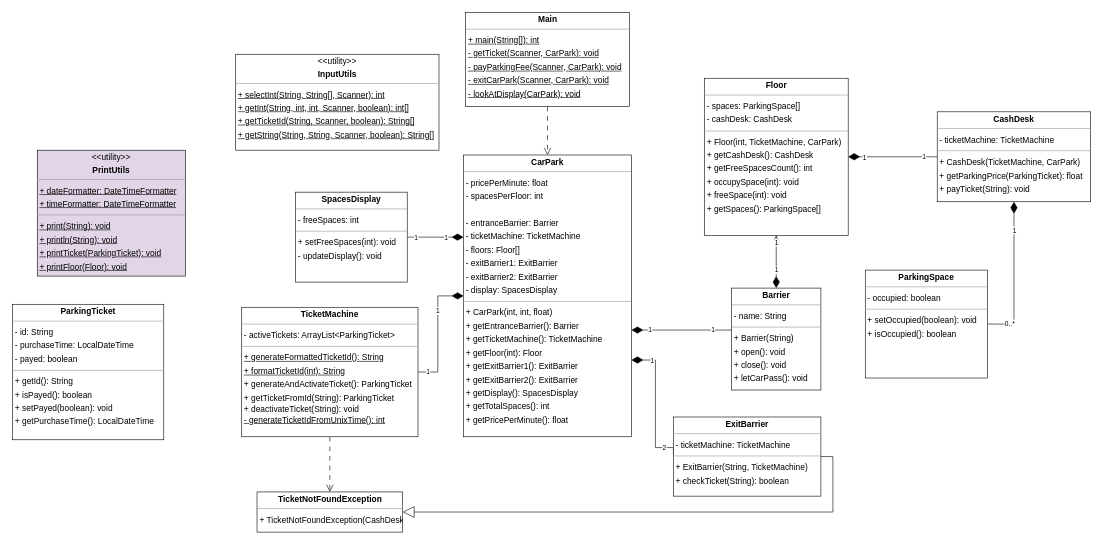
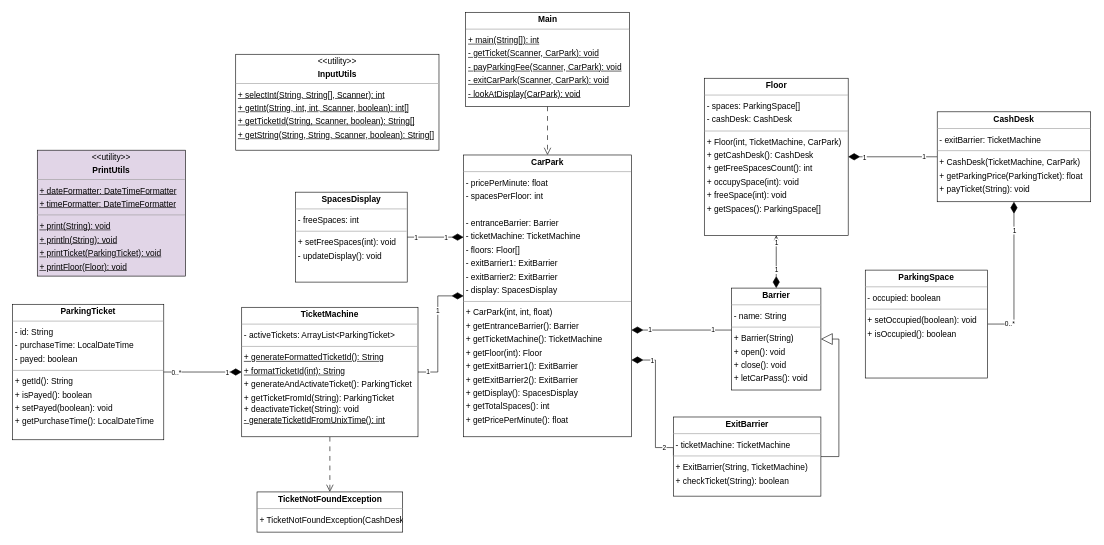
  <mxCell id="0" />
  <mxCell id="1" parent="0" />
  <mxCell id="2" style="edgeStyle=orthogonalEdgeStyle;rounded=0;orthogonalLoop=1;jettySize=auto;html=1;entryX=1;entryY=0.5;entryDx=0;entryDy=0;endArrow=none;endFill=0;startArrow=diamondThin;startFill=1;startSize=17;" parent="1" source="14" target="31" edge="1"><mxGeometry relative="1" as="geometry" /></mxCell>
  <mxCell id="3" value="1" style="edgeLabel;html=1;align=center;verticalAlign=middle;resizable=0;points=[];" parent="2" vertex="1" connectable="0"><mxGeometry x="0.703" y="-2" relative="1" as="geometry"><mxPoint x="-14" as="offset" /></mxGeometry></mxCell>
  <mxCell id="4" value="1" style="edgeLabel;html=1;align=center;verticalAlign=middle;resizable=0;points=[];" parent="2" vertex="1" connectable="0"><mxGeometry x="-0.34" y="-1" relative="1" as="geometry"><mxPoint as="offset" /></mxGeometry></mxCell>
  <mxCell id="5" style="edgeStyle=orthogonalEdgeStyle;rounded=0;orthogonalLoop=1;jettySize=auto;html=1;entryX=0;entryY=0.5;entryDx=0;entryDy=0;endArrow=none;endFill=0;startArrow=diamondThin;startFill=1;startSize=17;" parent="1" source="14" target="16" edge="1"><mxGeometry relative="1" as="geometry"><Array as="points"><mxPoint x="1092" y="600" /><mxPoint x="1092" y="746" /></Array></mxGeometry></mxCell>
  <mxCell id="6" value="1" style="edgeLabel;html=1;align=center;verticalAlign=middle;resizable=0;points=[];" parent="5" vertex="1" connectable="0"><mxGeometry x="-0.708" relative="1" as="geometry"><mxPoint as="offset" /></mxGeometry></mxCell>
  <mxCell id="7" value="2" style="edgeLabel;html=1;align=center;verticalAlign=middle;resizable=0;points=[];" parent="5" vertex="1" connectable="0"><mxGeometry x="0.651" y="-2" relative="1" as="geometry"><mxPoint x="9" y="-2" as="offset" /></mxGeometry></mxCell>
  <mxCell id="8" style="edgeStyle=orthogonalEdgeStyle;rounded=0;orthogonalLoop=1;jettySize=auto;html=1;entryX=0.5;entryY=1;entryDx=0;entryDy=0;endArrow=open;endFill=0;startArrow=diamondThin;startFill=1;startSize=17;" parent="1" source="38" target="20" edge="1"><mxGeometry relative="1" as="geometry" /></mxCell>
  <mxCell id="9" value="1" style="edgeLabel;html=1;align=center;verticalAlign=middle;resizable=0;points=[];" parent="8" vertex="1" connectable="0"><mxGeometry x="0.904" y="-1" relative="1" as="geometry"><mxPoint x="-1" y="7" as="offset" /></mxGeometry></mxCell>
  <mxCell id="10" value="1" style="edgeLabel;html=1;align=center;verticalAlign=middle;resizable=0;points=[];" vertex="1" connectable="0" parent="8"><mxGeometry x="-0.295" relative="1" as="geometry"><mxPoint as="offset" /></mxGeometry></mxCell>
  <mxCell id="11" style="edgeStyle=orthogonalEdgeStyle;rounded=0;orthogonalLoop=1;jettySize=auto;html=1;endArrow=none;endFill=0;startArrow=diamondThin;startFill=1;startSize=17;" parent="1" source="14" target="33" edge="1"><mxGeometry relative="1" as="geometry"><Array as="points"><mxPoint x="742" y="395" /><mxPoint x="742" y="395" /></Array></mxGeometry></mxCell>
  <mxCell id="12" value="1" style="edgeLabel;html=1;align=center;verticalAlign=middle;resizable=0;points=[];" parent="11" vertex="1" connectable="0"><mxGeometry x="-0.357" y="1" relative="1" as="geometry"><mxPoint as="offset" /></mxGeometry></mxCell>
  <mxCell id="13" value="1" style="edgeLabel;html=1;align=center;verticalAlign=middle;resizable=0;points=[];" parent="11" vertex="1" connectable="0"><mxGeometry x="0.712" relative="1" as="geometry"><mxPoint as="offset" /></mxGeometry></mxCell>
  <mxCell id="14" value="&lt;p style=&quot;margin:0px;margin-top:4px;text-align:center;&quot;&gt;&lt;b&gt;CarPark&lt;/b&gt;&lt;/p&gt;&lt;hr size=&quot;1&quot;&gt;&lt;p style=&quot;margin:0 0 0 4px;line-height:1.6;&quot;&gt;&lt;/p&gt;&lt;p style=&quot;margin:0 0 0 4px;line-height:1.6;&quot;&gt;- pricePerMinute: float&lt;/p&gt;&lt;p style=&quot;margin:0 0 0 4px;line-height:1.6;&quot;&gt;- spacesPerFloor: int&lt;/p&gt;&lt;p style=&quot;margin:0 0 0 4px;line-height:1.6;&quot;&gt;&lt;br&gt;&lt;/p&gt;&lt;p style=&quot;margin:0 0 0 4px;line-height:1.6;&quot;&gt;- entranceBarrier: Barrier&lt;/p&gt;&lt;p style=&quot;margin:0 0 0 4px;line-height:1.6;&quot;&gt;- ticketMachine: TicketMachine&lt;/p&gt;&lt;p style=&quot;margin:0 0 0 4px;line-height:1.6;&quot;&gt;- floors: Floor[]&lt;/p&gt;&lt;p style=&quot;margin:0 0 0 4px;line-height:1.6;&quot;&gt;- exitBarrier1: ExitBarrier&lt;/p&gt;&lt;p style=&quot;margin:0 0 0 4px;line-height:1.6;&quot;&gt;- exitBarrier2: ExitBarrier&lt;/p&gt;&lt;p style=&quot;margin:0 0 0 4px;line-height:1.6;&quot;&gt;- display: SpacesDisplay&lt;/p&gt;&lt;hr size=&quot;1&quot;&gt;&lt;p style=&quot;margin:0 0 0 4px;line-height:1.6;&quot;&gt;+ CarPark(int, int, float)&lt;/p&gt;&lt;p style=&quot;margin:0 0 0 4px;line-height:1.6;&quot;&gt;+ getEntranceBarrier(): Barrier&lt;/p&gt;&lt;p style=&quot;margin:0 0 0 4px;line-height:1.6;&quot;&gt;+ getTicketMachine(): TicketMachine&lt;/p&gt;&lt;p style=&quot;margin:0 0 0 4px;line-height:1.6;&quot;&gt;+ getFloor(int): Floor&lt;/p&gt;&lt;p style=&quot;margin:0 0 0 4px;line-height:1.6;&quot;&gt;+ getExitBarrier1(): ExitBarrier&lt;/p&gt;&lt;p style=&quot;margin:0 0 0 4px;line-height:1.6;&quot;&gt;+ getExitBarrier2(): ExitBarrier&lt;/p&gt;&lt;p style=&quot;margin:0 0 0 4px;line-height:1.6;&quot;&gt;+ getDisplay(): SpacesDisplay&lt;/p&gt;&lt;p style=&quot;margin:0 0 0 4px;line-height:1.6;&quot;&gt;+ getTotalSpaces(): int&lt;/p&gt;&lt;p style=&quot;margin:0 0 0 4px;line-height:1.6;&quot;&gt;+ getPricePerMinute(): float&lt;/p&gt;" style="verticalAlign=top;align=left;overflow=fill;fontSize=14;fontFamily=Helvetica;html=1;rounded=0;shadow=0;comic=0;labelBackgroundColor=none;strokeWidth=1;" parent="1" vertex="1"><mxGeometry x="772" y="258" width="280" height="470" as="geometry" /></mxCell>
- <mxCell id="15" style="edgeStyle=orthogonalEdgeStyle;rounded=0;orthogonalLoop=1;jettySize=auto;html=1;endArrow=block;endFill=0;endSize=17;exitX=1;exitY=0.5;exitDx=0;exitDy=0;" parent="1" source="16" target="32" edge="1"><mxGeometry relative="1" as="geometry" /></mxCell>
+ <mxCell id="15" style="edgeStyle=orthogonalEdgeStyle;rounded=0;orthogonalLoop=1;jettySize=auto;html=1;entryX=1;entryY=0.5;entryDx=0;entryDy=0;endArrow=block;endFill=0;endSize=17;exitX=1;exitY=0.5;exitDx=0;exitDy=0;" parent="1" source="16" target="38" edge="1"><mxGeometry relative="1" as="geometry" /></mxCell>
  <mxCell id="16" value="&lt;p style=&quot;margin:0px;margin-top:4px;text-align:center;&quot;&gt;&lt;b&gt;ExitBarrier&lt;/b&gt;&lt;/p&gt;&lt;hr size=&quot;1&quot;&gt;&lt;p style=&quot;margin:0 0 0 4px;line-height:1.6;&quot;&gt;&lt;/p&gt;&lt;p style=&quot;margin:0 0 0 4px;line-height:1.6;&quot;&gt;- ticketMachine: TicketMachine&lt;/p&gt;&lt;hr size=&quot;1&quot;&gt;&lt;p style=&quot;margin:0 0 0 4px;line-height:1.6;&quot;&gt;+ ExitBarrier(String, TicketMachine)&lt;/p&gt;&lt;p style=&quot;margin:0 0 0 4px;line-height:1.6;&quot;&gt;+ checkTicket(String): boolean&lt;/p&gt;" style="verticalAlign=top;align=left;overflow=fill;fontSize=14;fontFamily=Helvetica;html=1;rounded=0;shadow=0;comic=0;labelBackgroundColor=none;strokeWidth=1;" parent="1" vertex="1"><mxGeometry x="1122" y="695" width="246" height="132" as="geometry" /></mxCell>
  <mxCell id="17" style="edgeStyle=orthogonalEdgeStyle;rounded=0;orthogonalLoop=1;jettySize=auto;html=1;entryX=1;entryY=0.5;entryDx=0;entryDy=0;startArrow=diamondThin;startFill=1;startSize=17;endArrow=none;endFill=0;" parent="1" source="42" target="24" edge="1"><mxGeometry relative="1" as="geometry" /></mxCell>
  <mxCell id="18" value="0..*" style="edgeLabel;html=1;align=center;verticalAlign=middle;resizable=0;points=[];" parent="17" vertex="1" connectable="0"><mxGeometry x="0.71" y="-1" relative="1" as="geometry"><mxPoint y="-1" as="offset" /></mxGeometry></mxCell>
  <mxCell id="19" value="1" style="edgeLabel;html=1;align=center;verticalAlign=middle;resizable=0;points=[];" parent="17" vertex="1" connectable="0"><mxGeometry x="-0.617" relative="1" as="geometry"><mxPoint as="offset" /></mxGeometry></mxCell>
  <mxCell id="20" value="&lt;p style=&quot;margin:0px;margin-top:4px;text-align:center;&quot;&gt;&lt;b&gt;Floor&lt;/b&gt;&lt;/p&gt;&lt;hr size=&quot;1&quot;&gt;&lt;p style=&quot;margin:0 0 0 4px;line-height:1.6;&quot;&gt;- spaces: ParkingSpace[]&lt;br&gt;- cashDesk: CashDesk&lt;/p&gt;&lt;hr size=&quot;1&quot;&gt;&lt;p style=&quot;margin:0 0 0 4px;line-height:1.6;&quot;&gt;+ Floor(int, TicketMachine, CarPark)&lt;br&gt;&lt;/p&gt;&lt;p style=&quot;margin:0 0 0 4px;line-height:1.6;&quot;&gt;+ getCashDesk(): CashDesk&lt;br&gt;+ getFreeSpacesCount(): int&lt;br&gt;+ occupySpace(int): void&lt;br&gt;+ freeSpace(int): void&lt;br&gt;+ getSpaces(): ParkingSpace[]&lt;/p&gt;" style="verticalAlign=top;align=left;overflow=fill;fontSize=14;fontFamily=Helvetica;html=1;rounded=0;shadow=0;comic=0;labelBackgroundColor=none;strokeWidth=1;" parent="1" vertex="1"><mxGeometry x="1173.5" y="130" width="240" height="262" as="geometry" /></mxCell>
  <mxCell id="21" value="&lt;p style=&quot;margin:0px;margin-top:4px;text-align:center;&quot;&gt;&amp;lt;&amp;lt;utility&amp;gt;&amp;gt;&lt;/p&gt;&lt;p style=&quot;margin:0px;margin-top:4px;text-align:center;&quot;&gt;&lt;b&gt;InputUtils&lt;/b&gt;&lt;/p&gt;&lt;hr size=&quot;1&quot;&gt;&lt;p style=&quot;margin:0 0 0 4px;line-height:1.6;&quot;&gt;&lt;u&gt;+ selectInt(String, String[], Scanner): int&lt;/u&gt;&lt;/p&gt;&lt;p style=&quot;margin:0 0 0 4px;line-height:1.6;&quot;&gt;&lt;u&gt;+ getInt(String, int, int, Scanner, boolean): int[]&lt;br&gt;&lt;/u&gt;&lt;/p&gt;&lt;p style=&quot;margin:0 0 0 4px;line-height:1.6;&quot;&gt;&lt;u&gt;+ getTicketId(String, Scanner, boolean): String[]&lt;br&gt;+ getString(String, String, Scanner, boolean): String[]&lt;/u&gt;&lt;br&gt;&lt;/p&gt;" style="verticalAlign=top;align=left;overflow=fill;fontSize=14;fontFamily=Helvetica;html=1;rounded=0;shadow=0;comic=0;labelBackgroundColor=none;strokeWidth=1;" parent="1" vertex="1"><mxGeometry x="392" y="90" width="339" height="160" as="geometry" /></mxCell>
  <mxCell id="22" style="edgeStyle=orthogonalEdgeStyle;rounded=0;orthogonalLoop=1;jettySize=auto;html=1;endArrow=open;endFill=0;endSize=10;dashed=1;dashPattern=8 8;" parent="1" source="23" target="14" edge="1"><mxGeometry relative="1" as="geometry" /></mxCell>
  <mxCell id="23" value="&lt;p style=&quot;margin:0px;margin-top:4px;text-align:center;&quot;&gt;&lt;b&gt;Main&lt;/b&gt;&lt;/p&gt;&lt;hr size=&quot;1&quot;&gt;&lt;p style=&quot;margin:0 0 0 4px;line-height:1.6;&quot;&gt;&lt;u&gt;+ main(String[]): int&lt;br&gt;&lt;/u&gt;&lt;/p&gt;&lt;p style=&quot;margin:0 0 0 4px;line-height:1.6;&quot;&gt;&lt;u&gt;- getTicket(Scanner, CarPark): void&lt;br&gt;&lt;/u&gt;&lt;/p&gt;&lt;p style=&quot;margin:0 0 0 4px;line-height:1.6;&quot;&gt;&lt;u&gt;- payParkingFee(Scanner, CarPark): void&lt;br&gt;- exitCarPark(Scanner, CarPark): void&lt;/u&gt;&lt;/p&gt;&lt;p style=&quot;margin:0 0 0 4px;line-height:1.6;&quot;&gt;&lt;u&gt;- lookAtDisplay(CarPark): void&lt;/u&gt;&lt;br&gt;&lt;/p&gt;" style="verticalAlign=top;align=left;overflow=fill;fontSize=14;fontFamily=Helvetica;html=1;rounded=0;shadow=0;comic=0;labelBackgroundColor=none;strokeWidth=1;" parent="1" vertex="1"><mxGeometry x="775.5" y="20" width="273" height="157" as="geometry" /></mxCell>
  <mxCell id="24" value="&lt;p style=&quot;margin:0px;margin-top:4px;text-align:center;&quot;&gt;&lt;b&gt;ParkingSpace&lt;/b&gt;&lt;/p&gt;&lt;hr size=&quot;1&quot;&gt;&lt;p style=&quot;margin:0 0 0 4px;line-height:1.6;&quot;&gt;&lt;/p&gt;&lt;p style=&quot;margin:0 0 0 4px;line-height:1.6;&quot;&gt;- occupied: boolean&lt;/p&gt;&lt;hr size=&quot;1&quot;&gt;&lt;p style=&quot;margin:0 0 0 4px;line-height:1.6;&quot;&gt;+ setOccupied(boolean): void&lt;br&gt;+ isOccupied(): boolean&lt;/p&gt;" style="verticalAlign=top;align=left;overflow=fill;fontSize=14;fontFamily=Helvetica;html=1;rounded=0;shadow=0;comic=0;labelBackgroundColor=none;strokeWidth=1;" parent="1" vertex="1"><mxGeometry x="1442" y="450" width="204" height="180" as="geometry" /></mxCell>
  <mxCell id="25" value="&lt;p style=&quot;margin:0px;margin-top:4px;text-align:center;&quot;&gt;&lt;b&gt;ParkingTicket&lt;/b&gt;&lt;/p&gt;&lt;hr size=&quot;1&quot;&gt;&lt;p style=&quot;margin:0 0 0 4px;line-height:1.6;&quot;&gt;&lt;/p&gt;&lt;p style=&quot;margin:0 0 0 4px;line-height:1.6;&quot;&gt;- id: String&lt;br&gt;- purchaseTime: LocalDateTime&lt;br&gt;- payed: boolean&lt;/p&gt;&lt;hr size=&quot;1&quot;&gt;&lt;p style=&quot;margin:0 0 0 4px;line-height:1.6;&quot;&gt;+ getId(): String&lt;/p&gt;&lt;p style=&quot;margin:0 0 0 4px;line-height:1.6;&quot;&gt;+ isPayed(): boolean&lt;br&gt;+ setPayed(boolean): void&lt;br&gt;+ getPurchaseTime(): LocalDateTime&lt;br&gt;&lt;/p&gt;" style="verticalAlign=top;align=left;overflow=fill;fontSize=14;fontFamily=Helvetica;html=1;rounded=0;shadow=0;comic=0;labelBackgroundColor=none;strokeWidth=1;" parent="1" vertex="1"><mxGeometry x="20" y="507" width="252" height="226" as="geometry" /></mxCell>
  <mxCell id="26" value="&lt;p style=&quot;margin:0px;margin-top:4px;text-align:center;&quot;&gt;&amp;lt;&amp;lt;utility&amp;gt;&amp;gt;&lt;/p&gt;&lt;p style=&quot;margin:0px;margin-top:4px;text-align:center;&quot;&gt;&lt;b&gt;PrintUtils&lt;/b&gt;&lt;/p&gt;&lt;hr size=&quot;1&quot;&gt;&lt;p style=&quot;margin:0 0 0 4px;line-height:1.6;&quot;&gt;&lt;/p&gt;&lt;p style=&quot;margin:0 0 0 4px;line-height:1.6;&quot;&gt;&lt;u&gt;+ dateFormatter: DateTimeFormatter&lt;br&gt;+ timeFormatter: DateTimeFormatter&lt;/u&gt;&lt;/p&gt;&lt;hr size=&quot;1&quot;&gt;&lt;p style=&quot;margin:0 0 0 4px;line-height:1.6;&quot;&gt;&lt;u&gt;+ print(String): void&lt;br&gt;+ println(String): void&lt;br&gt;+ printTicket(ParkingTicket): void&lt;br&gt;+ printFloor(Floor): void&lt;br&gt;+ printBorderedString(String): void&lt;/u&gt;&lt;/p&gt;" style="verticalAlign=top;align=left;overflow=fill;fontSize=14;fontFamily=Helvetica;html=1;rounded=0;shadow=0;comic=0;labelBackgroundColor=none;strokeWidth=1;fillColor=#e1d5e7;" parent="1" vertex="1"><mxGeometry x="61" y="250" width="247" height="210" as="geometry" /></mxCell>
+ <mxCell id="27" style="edgeStyle=orthogonalEdgeStyle;rounded=0;orthogonalLoop=1;jettySize=auto;html=1;startArrow=diamondThin;startFill=1;endArrow=none;endFill=0;startSize=17;entryX=1;entryY=0.5;entryDx=0;entryDy=0;" parent="1" source="31" target="25" edge="1"><mxGeometry relative="1" as="geometry" /></mxCell>
+ <mxCell id="28" value="1" style="edgeLabel;html=1;align=center;verticalAlign=middle;resizable=0;points=[];" parent="27" vertex="1" connectable="0"><mxGeometry x="-0.612" relative="1" as="geometry"><mxPoint as="offset" /></mxGeometry></mxCell>
+ <mxCell id="29" value="0..*" style="edgeLabel;html=1;align=center;verticalAlign=middle;resizable=0;points=[];" parent="27" vertex="1" connectable="0"><mxGeometry x="0.699" relative="1" as="geometry"><mxPoint as="offset" /></mxGeometry></mxCell>
  <mxCell id="30" style="edgeStyle=orthogonalEdgeStyle;rounded=0;orthogonalLoop=1;jettySize=auto;html=1;entryX=0.5;entryY=0;entryDx=0;entryDy=0;endArrow=open;endFill=0;endSize=10;dashed=1;dashPattern=8 8;" parent="1" source="31" target="32" edge="1"><mxGeometry relative="1" as="geometry" /></mxCell>
  <mxCell id="31" value="&lt;p style=&quot;margin:0px;margin-top:4px;text-align:center;&quot;&gt;&lt;b&gt;TicketMachine&lt;/b&gt;&lt;/p&gt;&lt;hr size=&quot;1&quot;&gt;&lt;p style=&quot;margin:0 0 0 4px;line-height:1.6;&quot;&gt;&lt;/p&gt;&lt;p style=&quot;margin:0 0 0 4px;line-height:1.6;&quot;&gt;- activeTickets: ArrayList&amp;lt;ParkingTicket&amp;gt;&lt;/p&gt;&lt;hr size=&quot;1&quot;&gt;&lt;p style=&quot;margin:0 0 0 4px;line-height:1.6;&quot;&gt;&lt;u&gt;+ generateFormattedTicketId(): String&lt;/u&gt;&lt;/p&gt;&lt;p style=&quot;margin:0 0 0 4px;line-height:1.6;&quot;&gt;&lt;u&gt;+ formatTicketId(int): String&lt;/u&gt;&lt;br&gt;+ generateAndActivateTicket(): ParkingTicket&lt;br&gt;+ getTicketFromId(String): ParkingTicket&lt;/p&gt;&amp;nbsp;+ deactivateTicket(String): void&lt;div&gt;&amp;nbsp;&lt;u&gt;- generateTicketIdFromUnixTime(): int&lt;/u&gt;&lt;/div&gt;" style="verticalAlign=top;align=left;overflow=fill;fontSize=14;fontFamily=Helvetica;html=1;rounded=0;shadow=0;comic=0;labelBackgroundColor=none;strokeWidth=1;" parent="1" vertex="1"><mxGeometry x="402" y="512" width="294" height="216" as="geometry" /></mxCell>
  <mxCell id="32" value="&lt;p style=&quot;margin:0px;margin-top:4px;text-align:center;&quot;&gt;&lt;b&gt;TicketNotFoundException&lt;/b&gt;&lt;/p&gt;&lt;hr size=&quot;1&quot;/&gt;&lt;p style=&quot;margin:0 0 0 4px;line-height:1.6;&quot;&gt;+ TicketNotFoundException(CashDesk): &lt;/p&gt;" style="verticalAlign=top;align=left;overflow=fill;fontSize=14;fontFamily=Helvetica;html=1;rounded=0;shadow=0;comic=0;labelBackgroundColor=none;strokeWidth=1;" parent="1" vertex="1"><mxGeometry x="427.5" y="820" width="243" height="67" as="geometry" /></mxCell>
  <mxCell id="33" value="&lt;p style=&quot;margin:0px;margin-top:4px;text-align:center;&quot;&gt;&lt;b&gt;SpacesDisplay&lt;/b&gt;&lt;/p&gt;&lt;hr size=&quot;1&quot;&gt;&lt;p style=&quot;margin:0 0 0 4px;line-height:1.6;&quot;&gt;&lt;/p&gt;&lt;p style=&quot;margin:0 0 0 4px;line-height:1.6;&quot;&gt;- freeSpaces: int&lt;/p&gt;&lt;hr size=&quot;1&quot;&gt;&lt;p style=&quot;margin:0 0 0 4px;line-height:1.6;&quot;&gt;&lt;span style=&quot;background-color: initial;&quot;&gt;+ setFreeSpaces(int): void&lt;/span&gt;&lt;br&gt;&lt;/p&gt;&lt;p style=&quot;margin:0 0 0 4px;line-height:1.6;&quot;&gt;- updateDisplay(): void&lt;/p&gt;" style="verticalAlign=top;align=left;overflow=fill;fontSize=14;fontFamily=Helvetica;html=1;rounded=0;shadow=0;comic=0;labelBackgroundColor=none;strokeWidth=1;" parent="1" vertex="1"><mxGeometry x="492" y="320" width="186" height="150" as="geometry" /></mxCell>
  <mxCell id="34" value="" style="edgeStyle=orthogonalEdgeStyle;rounded=0;orthogonalLoop=1;jettySize=auto;html=1;entryX=0;entryY=0.5;entryDx=0;entryDy=0;endArrow=none;endFill=0;startArrow=diamondThin;startFill=1;startSize=17;" parent="1" source="14" target="38" edge="1"><mxGeometry relative="1" as="geometry"><mxPoint x="1052" y="493" as="sourcePoint" /><mxPoint x="1622" y="-248" as="targetPoint" /><Array as="points"><mxPoint x="1342" y="550" /></Array></mxGeometry></mxCell>
  <mxCell id="35" value="1" style="edgeLabel;html=1;align=center;verticalAlign=middle;resizable=0;points=[];" parent="34" vertex="1" connectable="0"><mxGeometry x="-0.748" y="2" relative="1" as="geometry"><mxPoint x="-24" as="offset" /></mxGeometry></mxCell>
  <mxCell id="36" value="1" style="edgeLabel;html=1;align=center;verticalAlign=middle;resizable=0;points=[];" parent="34" vertex="1" connectable="0"><mxGeometry x="0.863" y="2" relative="1" as="geometry"><mxPoint x="-14" as="offset" /></mxGeometry></mxCell>
  <mxCell id="37" value="1" style="edgeLabel;html=1;align=center;verticalAlign=middle;resizable=0;points=[];" vertex="1" connectable="0" parent="34"><mxGeometry x="-0.37" y="1" relative="1" as="geometry"><mxPoint as="offset" /></mxGeometry></mxCell>
  <mxCell id="38" value="&lt;p style=&quot;margin:0px;margin-top:4px;text-align:center;&quot;&gt;&lt;b&gt;Barrier&lt;/b&gt;&lt;/p&gt;&lt;hr size=&quot;1&quot;&gt;&lt;p style=&quot;margin:0 0 0 4px;line-height:1.6;&quot;&gt;- name: String&lt;/p&gt;&lt;hr size=&quot;1&quot;&gt;&lt;p style=&quot;margin:0 0 0 4px;line-height:1.6;&quot;&gt;+ Barrier(String)&lt;br&gt;&lt;/p&gt;&lt;p style=&quot;margin:0 0 0 4px;line-height:1.6;&quot;&gt;+ open(): void&lt;br&gt;+ close(): void&lt;br&gt;+ letCarPass(): void&lt;/p&gt;" style="verticalAlign=top;align=left;overflow=fill;fontSize=14;fontFamily=Helvetica;html=1;rounded=0;shadow=0;comic=0;labelBackgroundColor=none;strokeWidth=1;" parent="1" vertex="1"><mxGeometry x="1219" y="480" width="149" height="170" as="geometry" /></mxCell>
  <mxCell id="39" value="" style="edgeStyle=orthogonalEdgeStyle;rounded=0;orthogonalLoop=1;jettySize=auto;html=1;entryX=0;entryY=0.5;entryDx=0;entryDy=0;startArrow=diamondThin;startFill=1;startSize=17;endArrow=none;endFill=0;" parent="1" source="20" target="42" edge="1"><mxGeometry relative="1" as="geometry"><mxPoint x="1502" y="-379" as="sourcePoint" /><mxPoint x="592" y="-255" as="targetPoint" /></mxGeometry></mxCell>
  <mxCell id="40" value="1" style="edgeLabel;html=1;align=center;verticalAlign=middle;resizable=0;points=[];" parent="39" vertex="1" connectable="0"><mxGeometry x="-0.641" y="-3" relative="1" as="geometry"><mxPoint y="-2" as="offset" /></mxGeometry></mxCell>
  <mxCell id="41" value="1" style="edgeLabel;html=1;align=center;verticalAlign=middle;resizable=0;points=[];" parent="39" vertex="1" connectable="0"><mxGeometry x="0.698" relative="1" as="geometry"><mxPoint as="offset" /></mxGeometry></mxCell>
- <mxCell id="42" value="&lt;p style=&quot;margin:0px;margin-top:4px;text-align:center;&quot;&gt;&lt;b&gt;CashDesk&lt;/b&gt;&lt;/p&gt;&lt;hr size=&quot;1&quot;&gt;&lt;p style=&quot;margin:0 0 0 4px;line-height:1.6;&quot;&gt;&lt;/p&gt;&lt;p style=&quot;margin:0 0 0 4px;line-height:1.6;&quot;&gt;- ticketMachine: TicketMachine&lt;/p&gt;&lt;hr size=&quot;1&quot;&gt;&lt;p style=&quot;margin:0 0 0 4px;line-height:1.6;&quot;&gt;+ CashDesk(TicketMachine, CarPark)&lt;/p&gt;&lt;p style=&quot;margin:0 0 0 4px;line-height:1.6;&quot;&gt;+ getParkingPrice(ParkingTicket): float&lt;br&gt;+ payTicket(String): void&lt;/p&gt;" style="verticalAlign=top;align=left;overflow=fill;fontSize=14;fontFamily=Helvetica;html=1;rounded=0;shadow=0;comic=0;labelBackgroundColor=none;strokeWidth=1;" parent="1" vertex="1"><mxGeometry x="1562" y="186" width="256" height="150" as="geometry" /></mxCell>
+ <mxCell id="42" value="&lt;p style=&quot;margin:0px;margin-top:4px;text-align:center;&quot;&gt;&lt;b&gt;CashDesk&lt;/b&gt;&lt;/p&gt;&lt;hr size=&quot;1&quot;&gt;&lt;p style=&quot;margin:0 0 0 4px;line-height:1.6;&quot;&gt;&lt;/p&gt;&lt;p style=&quot;margin:0 0 0 4px;line-height:1.6;&quot;&gt;- exitBarrier: TicketMachine&lt;/p&gt;&lt;hr size=&quot;1&quot;&gt;&lt;p style=&quot;margin:0 0 0 4px;line-height:1.6;&quot;&gt;+ CashDesk(TicketMachine, CarPark)&lt;/p&gt;&lt;p style=&quot;margin:0 0 0 4px;line-height:1.6;&quot;&gt;+ getParkingPrice(ParkingTicket): float&lt;br&gt;+ payTicket(String): void&lt;/p&gt;" style="verticalAlign=top;align=left;overflow=fill;fontSize=14;fontFamily=Helvetica;html=1;rounded=0;shadow=0;comic=0;labelBackgroundColor=none;strokeWidth=1;" parent="1" vertex="1"><mxGeometry x="1562" y="186" width="256" height="150" as="geometry" /></mxCell>
